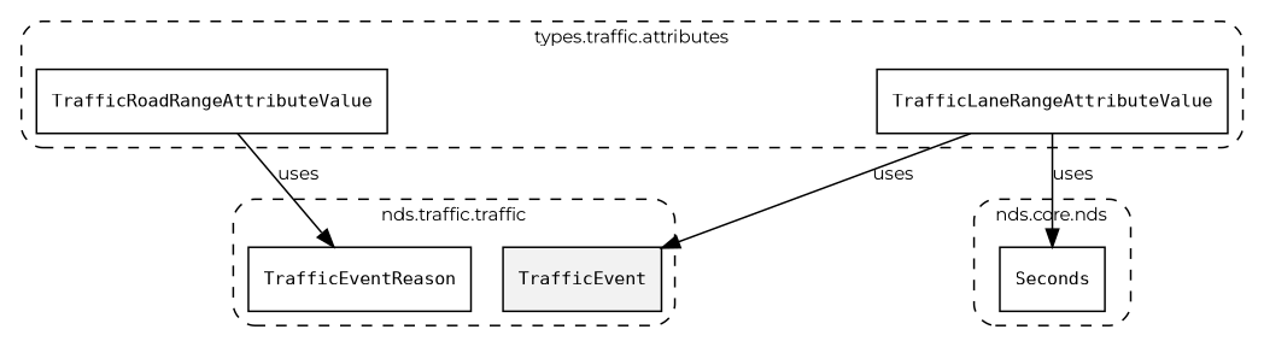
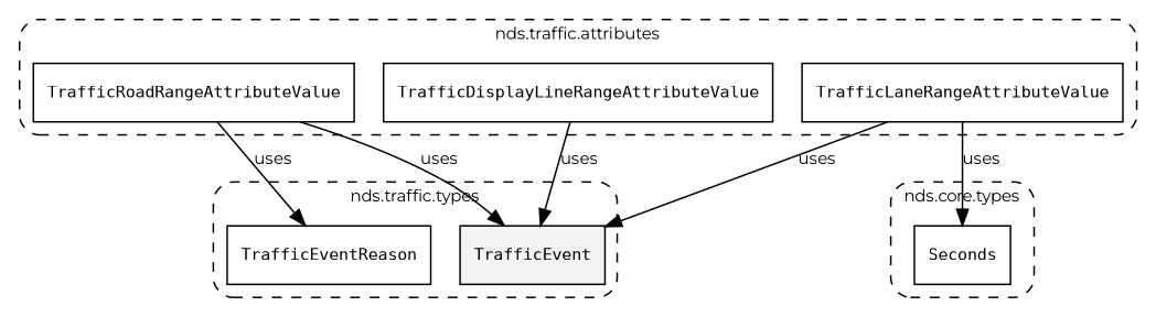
  digraph {
    fontname=Montserrat
    fontsize=10
    rankdir=TB
    node [fontname=Montserrat fontsize=10 shape=box]
    edge [fontname=Montserrat fontsize=10]
    n1 [fillcolor="#0000000D" label=<<font face="monospace"><table align="center" border="0" cellspacing="0" cellpadding="0"><tr><td href="../../../content/packages/nds.traffic.types.html#Structure-TrafficEvent" title="Structure defined in nds.traffic.types">TrafficEvent</td></tr></table></font>> style=filled]
    n2 [label=<<font face="monospace"><table align="center" border="0" cellspacing="0" cellpadding="0"><tr><td href="../../../content/packages/nds.traffic.types.html#Enum-TrafficEventReason" title="Enum defined in nds.traffic.types">TrafficEventReason</td></tr></table></font>>]
    n3 [label=<<font face="monospace"><table align="center" border="0" cellspacing="0" cellpadding="0"><tr><td href="../../../content/packages/nds.core.types.html#Subtype-Seconds" title="Subtype defined in nds.core.types">Seconds</td></tr></table></font>>]
    n4 [label=<<font face="monospace"><table align="center" border="0" cellspacing="0" cellpadding="0"><tr><td href="../../../content/packages/nds.traffic.attributes.html#Choice-TrafficRoadRangeAttributeValue" title="Choice defined in nds.traffic.attributes">TrafficRoadRangeAttributeValue</td></tr></table></font>>]
    n5 [label=<<font face="monospace"><table align="center" border="0" cellspacing="0" cellpadding="0"><tr><td href="../../../content/packages/nds.traffic.attributes.html#Choice-TrafficLaneRangeAttributeValue" title="Choice defined in nds.traffic.attributes">TrafficLaneRangeAttributeValue</td></tr></table></font>>]
+   n6 [label=<<font face="monospace"><table align="center" border="0" cellspacing="0" cellpadding="0"><tr><td href="../../../content/packages/nds.traffic.attributes.html#Choice-TrafficDisplayLineRangeAttributeValue" title="Choice defined in nds.traffic.attributes">TrafficDisplayLineRangeAttributeValue</td></tr></table></font>>]
    subgraph cluster_1 {
-     label="nds.traffic.traffic"
+     label="nds.traffic.types"
      style="dashed, rounded"
      n1
      n2
    }
    subgraph cluster_2 {
-     label="nds.core.nds"
+     label="nds.core.types"
      style="dashed, rounded"
      n3
    }
    subgraph cluster_3 {
-     label="types.traffic.attributes"
+     label="nds.traffic.attributes"
      style="dashed, rounded"
      n4
      n5
+     n6
    }
+   n4 -> n1 [label=uses]
    n4 -> n2 [label=uses]
    n5 -> n1 [label=uses]
    n5 -> n3 [label=uses]
+   n6 -> n1 [label=uses]
  }
